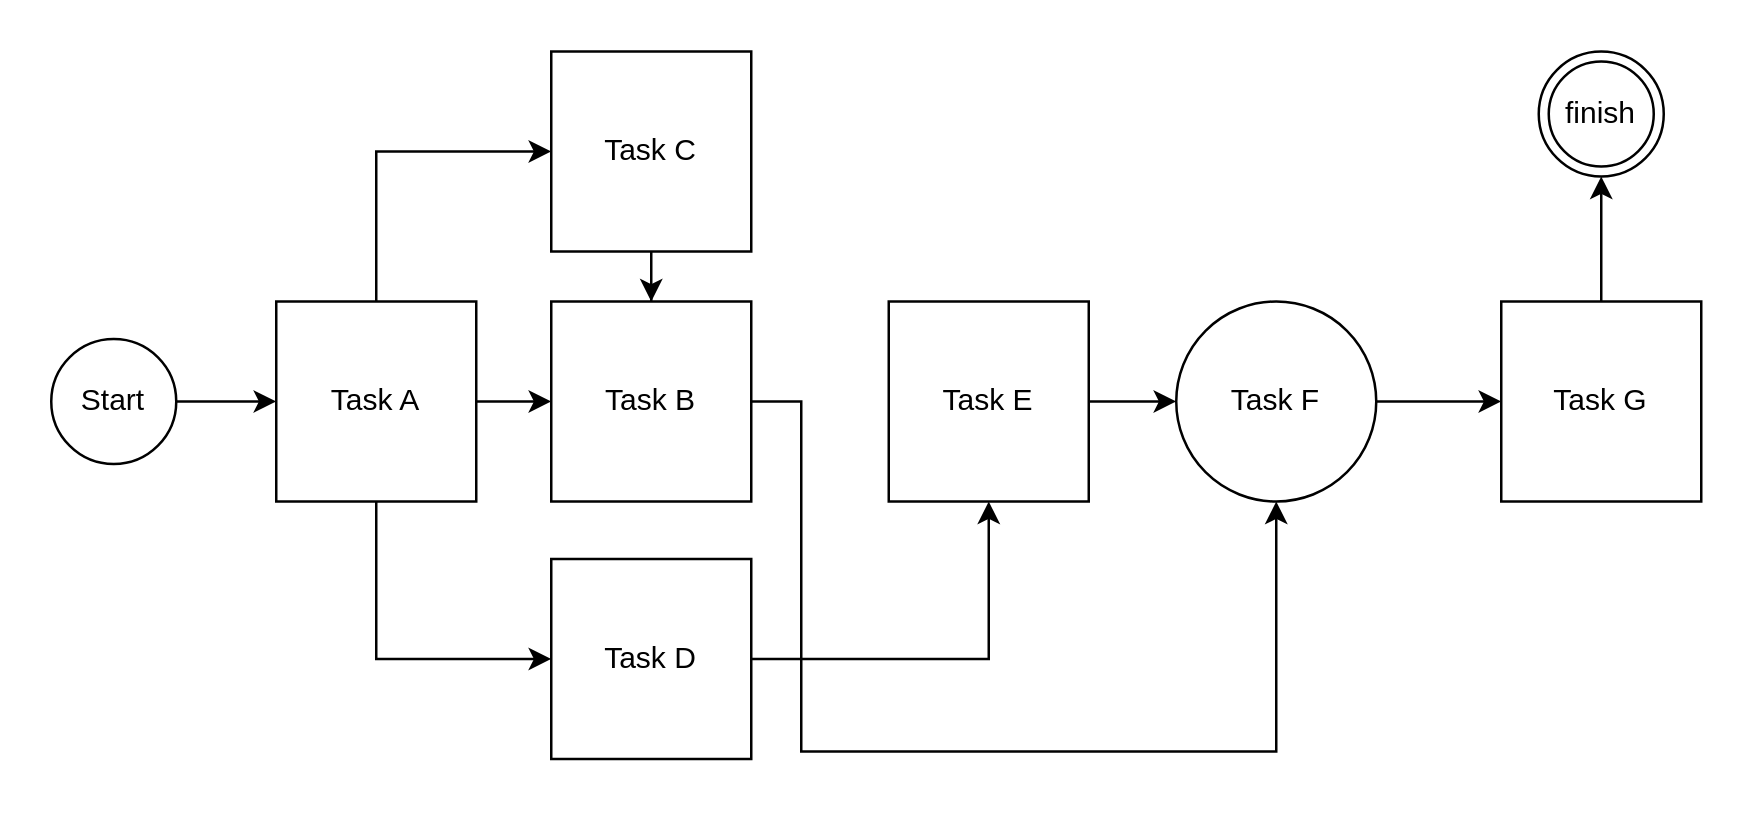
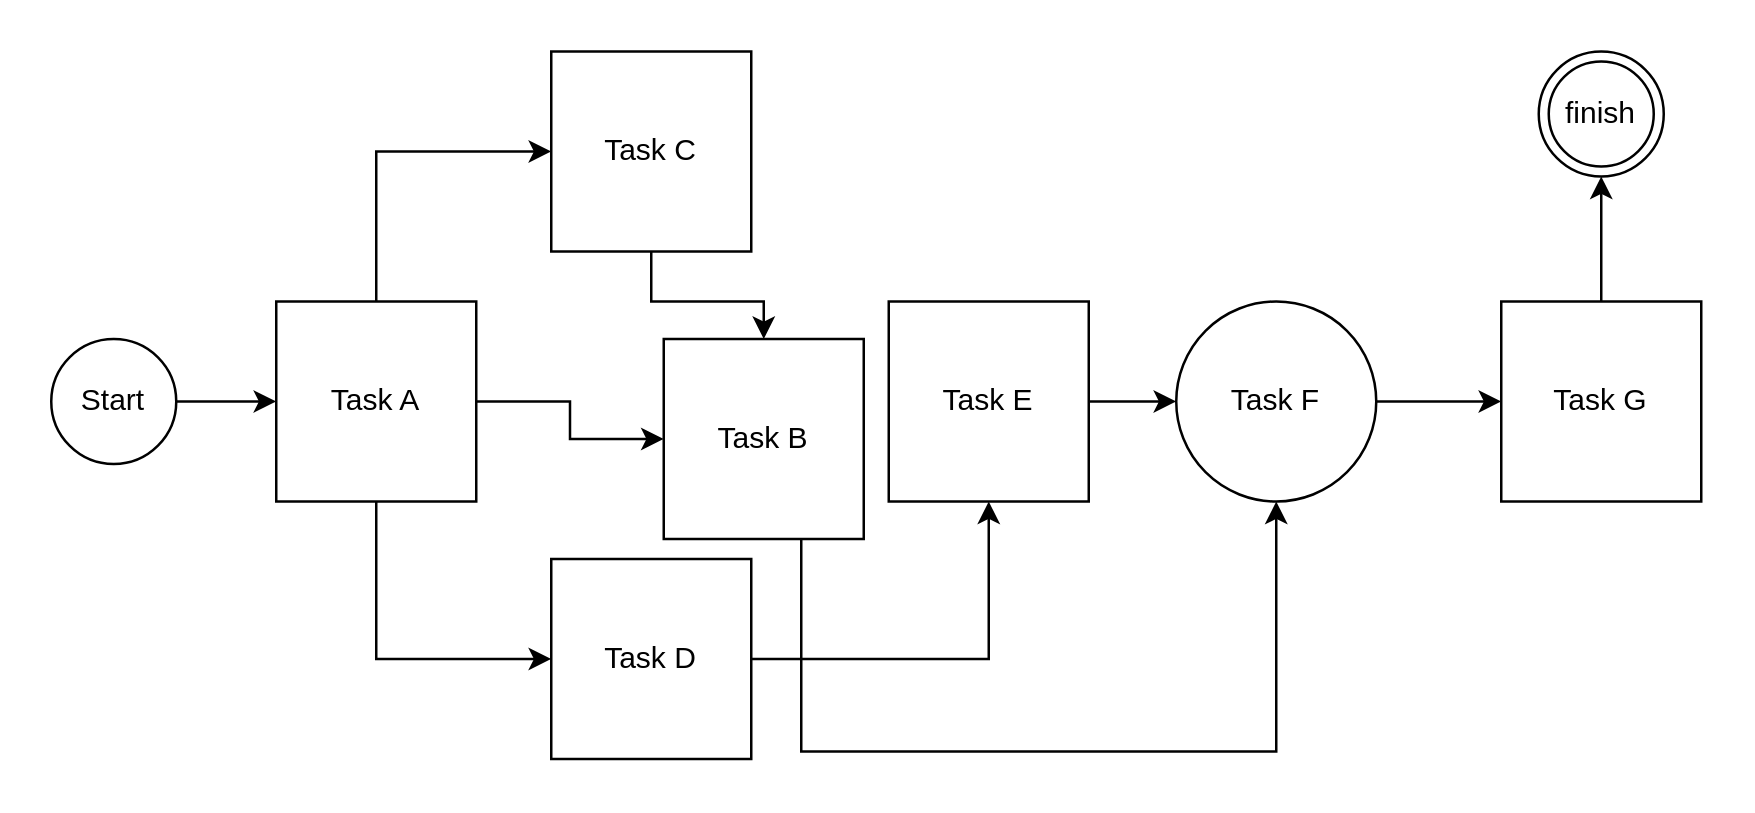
  <mxCell id="0" />
  <mxCell id="1" parent="0" />
  <mxCell id="2" style="edgeStyle=orthogonalEdgeStyle;rounded=0;orthogonalLoop=1;jettySize=auto;html=1;entryX=0;entryY=0.5;entryDx=0;entryDy=0;" edge="1" parent="1" source="3" target="8"><mxGeometry relative="1" as="geometry" /></mxCell>
  <mxCell id="3" value="Start" style="ellipse;whiteSpace=wrap;html=1;aspect=fixed;" vertex="1" parent="1"><mxGeometry x="20" y="135" width="50" height="50" as="geometry" /></mxCell>
  <mxCell id="4" value="finish" style="ellipse;shape=doubleEllipse;whiteSpace=wrap;html=1;aspect=fixed;" vertex="1" parent="1"><mxGeometry x="615" y="20" width="50" height="50" as="geometry" /></mxCell>
  <mxCell id="5" style="edgeStyle=orthogonalEdgeStyle;rounded=0;orthogonalLoop=1;jettySize=auto;html=1;entryX=0;entryY=0.5;entryDx=0;entryDy=0;" edge="1" parent="1" source="8" target="10"><mxGeometry relative="1" as="geometry" /></mxCell>
  <mxCell id="6" style="edgeStyle=orthogonalEdgeStyle;rounded=0;orthogonalLoop=1;jettySize=auto;html=1;entryX=0;entryY=0.5;entryDx=0;entryDy=0;" edge="1" parent="1" source="8" target="14"><mxGeometry relative="1" as="geometry"><Array as="points"><mxPoint x="150" y="60" /></Array></mxGeometry></mxCell>
  <mxCell id="7" style="edgeStyle=orthogonalEdgeStyle;rounded=0;orthogonalLoop=1;jettySize=auto;html=1;entryX=0;entryY=0.5;entryDx=0;entryDy=0;" edge="1" parent="1" source="8" target="12"><mxGeometry relative="1" as="geometry"><Array as="points"><mxPoint x="150" y="263" /></Array></mxGeometry></mxCell>
  <mxCell id="8" value="Task A" style="whiteSpace=wrap;html=1;aspect=fixed;" vertex="1" parent="1"><mxGeometry x="110" y="120" width="80" height="80" as="geometry" /></mxCell>
  <mxCell id="9" style="edgeStyle=orthogonalEdgeStyle;rounded=0;orthogonalLoop=1;jettySize=auto;html=1;entryX=0.5;entryY=1;entryDx=0;entryDy=0;" edge="1" parent="1" source="10" target="18"><mxGeometry relative="1" as="geometry"><Array as="points"><mxPoint x="320" y="160" /><mxPoint x="320" y="300" /><mxPoint x="510" y="300" /></Array></mxGeometry></mxCell>
- <mxCell id="10" value="Task B" style="whiteSpace=wrap;html=1;aspect=fixed;" vertex="1" parent="1"><mxGeometry x="220" y="120" width="80" height="80" as="geometry" /></mxCell>
+ <mxCell id="10" value="Task B" style="whiteSpace=wrap;html=1;aspect=fixed;" vertex="1" parent="1"><mxGeometry x="265" y="135" width="80" height="80" as="geometry" /></mxCell>
  <mxCell id="11" style="edgeStyle=orthogonalEdgeStyle;rounded=0;orthogonalLoop=1;jettySize=auto;html=1;entryX=0.5;entryY=1;entryDx=0;entryDy=0;" edge="1" parent="1" source="12" target="16"><mxGeometry relative="1" as="geometry" /></mxCell>
  <mxCell id="12" value="Task D" style="whiteSpace=wrap;html=1;aspect=fixed;" vertex="1" parent="1"><mxGeometry x="220" y="223" width="80" height="80" as="geometry" /></mxCell>
  <mxCell id="13" style="edgeStyle=orthogonalEdgeStyle;rounded=0;orthogonalLoop=1;jettySize=auto;html=1;" edge="1" parent="1" source="14" target="10"><mxGeometry relative="1" as="geometry" /></mxCell>
  <mxCell id="14" value="Task C" style="whiteSpace=wrap;html=1;aspect=fixed;" vertex="1" parent="1"><mxGeometry x="220" y="20" width="80" height="80" as="geometry" /></mxCell>
  <mxCell id="15" style="edgeStyle=orthogonalEdgeStyle;rounded=0;orthogonalLoop=1;jettySize=auto;html=1;entryX=0;entryY=0.5;entryDx=0;entryDy=0;" edge="1" parent="1" source="16" target="18"><mxGeometry relative="1" as="geometry" /></mxCell>
  <mxCell id="16" value="Task E" style="whiteSpace=wrap;html=1;aspect=fixed;" vertex="1" parent="1"><mxGeometry x="355" y="120" width="80" height="80" as="geometry" /></mxCell>
  <mxCell id="17" style="edgeStyle=orthogonalEdgeStyle;rounded=0;orthogonalLoop=1;jettySize=auto;html=1;entryX=0;entryY=0.5;entryDx=0;entryDy=0;" edge="1" parent="1" source="18" target="20"><mxGeometry relative="1" as="geometry" /></mxCell>
  <mxCell id="18" value="Task F" style="ellipse;whiteSpace=wrap;html=1;aspect=fixed;" vertex="1" parent="1"><mxGeometry x="470" y="120" width="80" height="80" as="geometry" /></mxCell>
  <mxCell id="19" style="edgeStyle=orthogonalEdgeStyle;rounded=0;orthogonalLoop=1;jettySize=auto;html=1;entryX=0.5;entryY=1;entryDx=0;entryDy=0;" edge="1" parent="1" source="20" target="4"><mxGeometry relative="1" as="geometry" /></mxCell>
  <mxCell id="20" value="Task G" style="whiteSpace=wrap;html=1;aspect=fixed;" vertex="1" parent="1"><mxGeometry x="600" y="120" width="80" height="80" as="geometry" /></mxCell>
